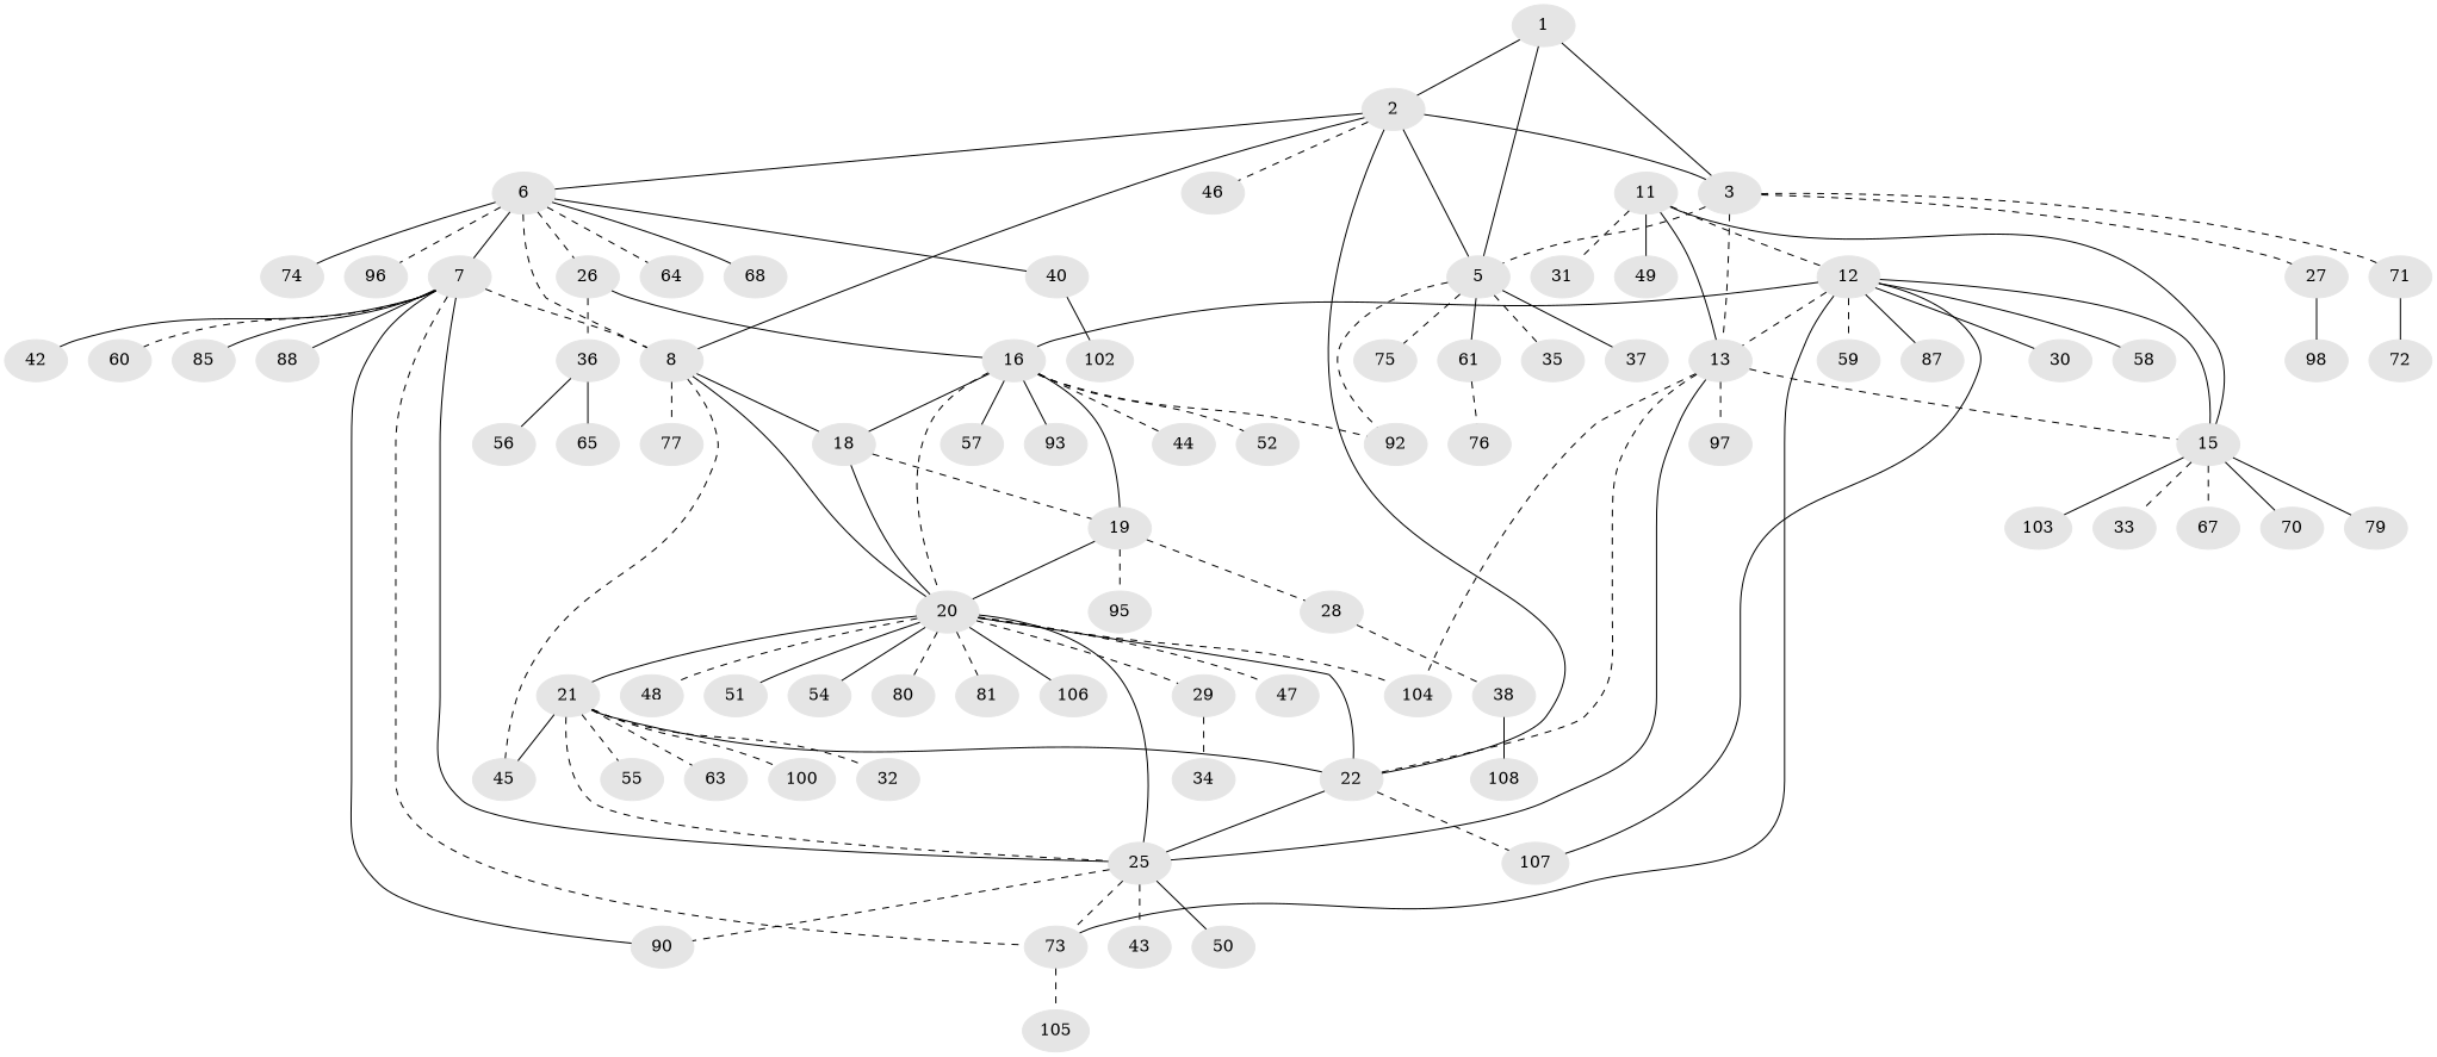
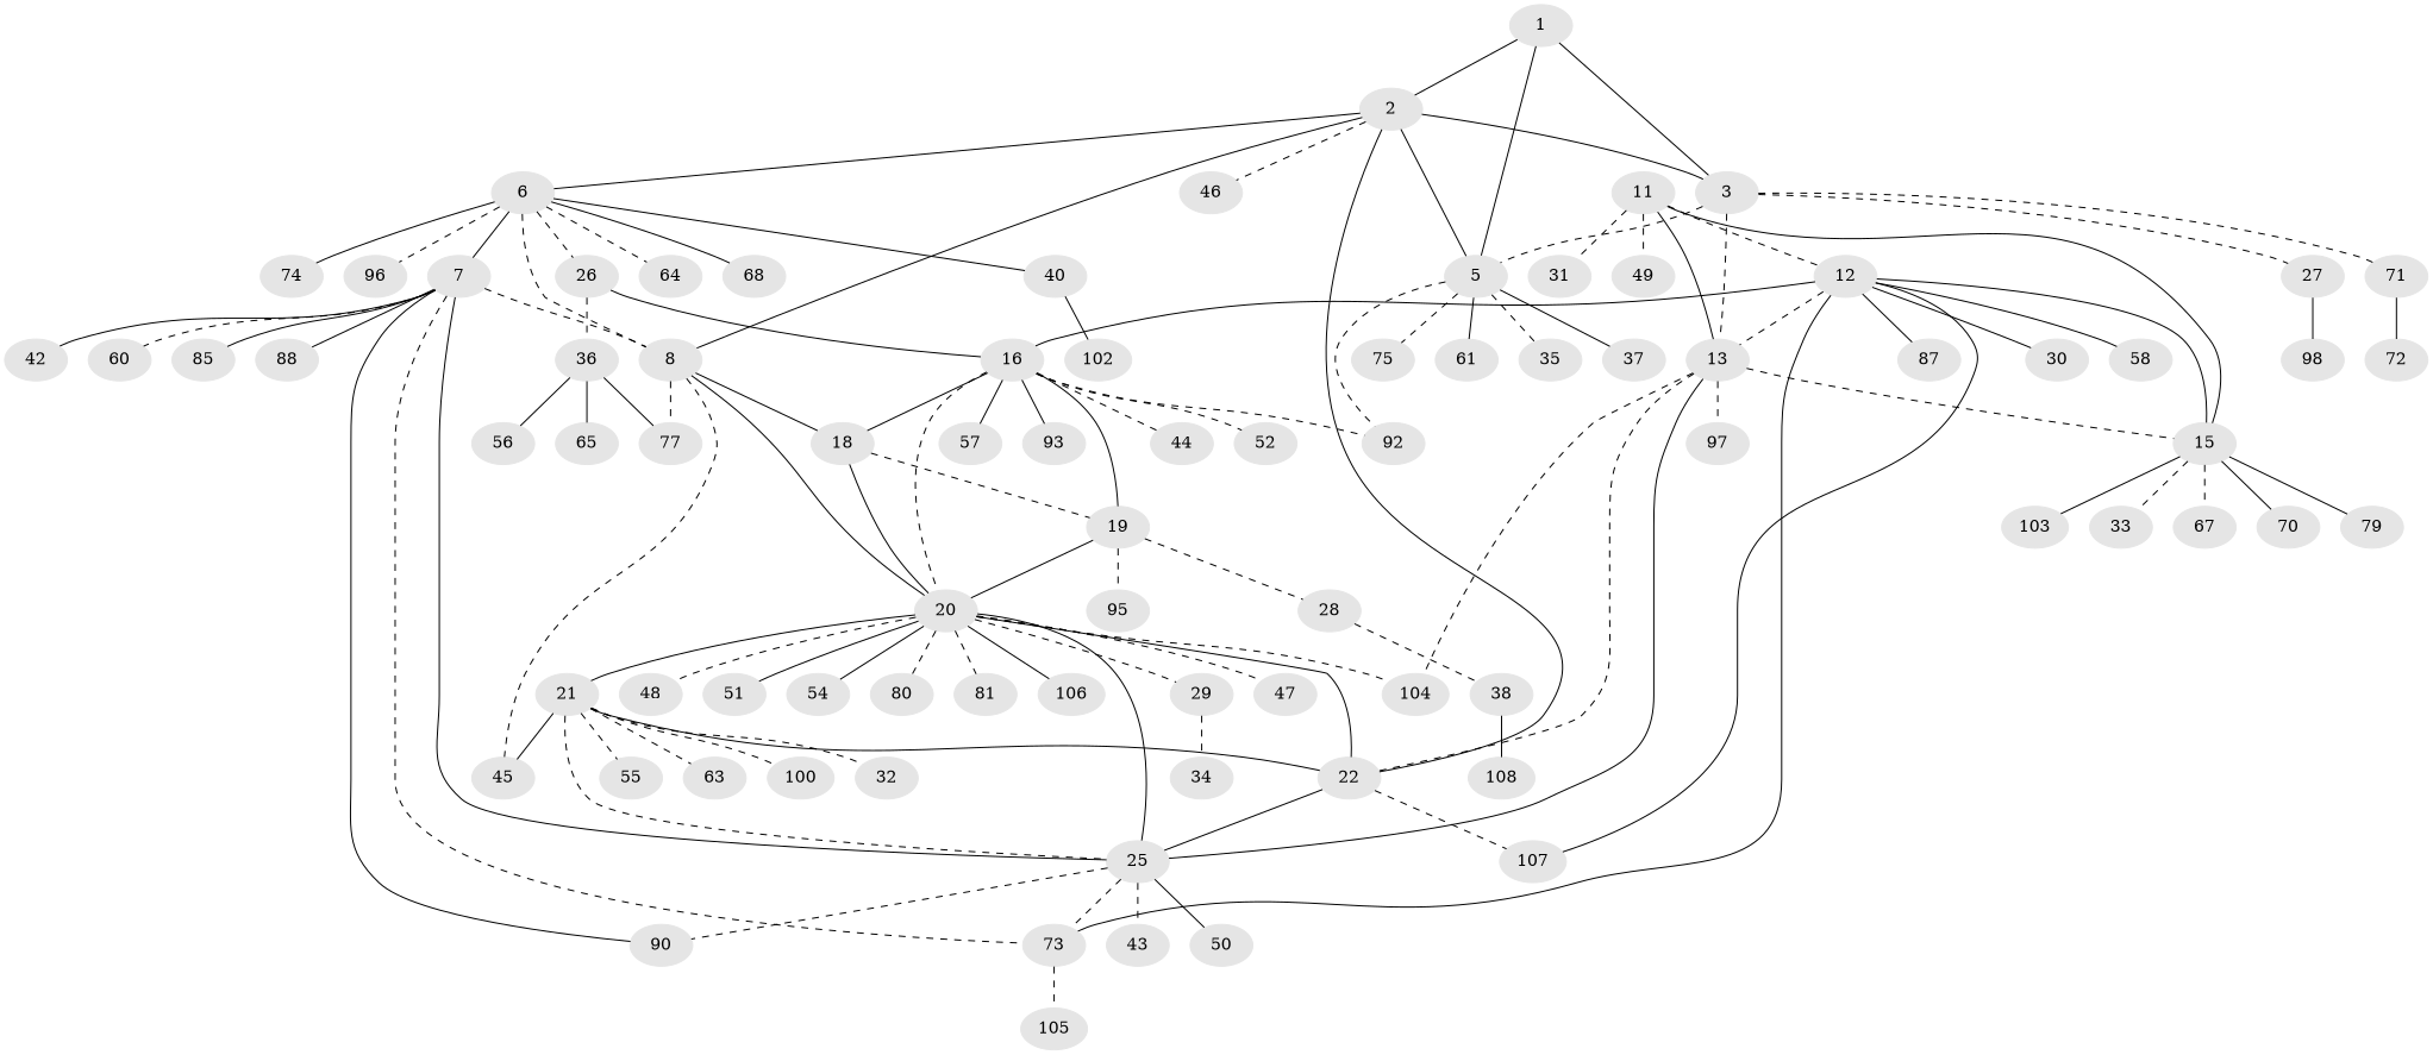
  graph {
    node [color=gray90 style=filled]
    edge [style=solid]
    1 [super="+82"]
    2 [super="+66"]
    3 [super="+4"]
    5 [super="+101"]
    6 [super="+9"]
    8 [super="+41"]
    22 [super="+23"]
    46
    13
    27 [super="+39"]
    71
    35
    37
    61
    75
    92 [super="+94"]
    7 [super="+10"]
    26
    40
    64
    68
    74
    96
    18
    20 [super="+24"]
    45
    77
    16 [super="+17"]
    19 [super="+69"]
    44
    52
    57
    93
    25 [super="+62"]
    107
    15 [super="+78"]
    97
    104
    98
    72
-   76
    42
    60
    73 [super="+89"]
    85 [super="+86"]
    88
    90
    36 [super="+84"]
    102
    12 [super="+14"]
    30 [super="+83"]
    58
-   59
    87
    43
    50
    105
    21 [super="+91"]
    29
    47
    48
    51
    54
    80
    81
    106
    11 [super="+53"]
    31
    49
    33
    67
    70
    79
    103
    28
    95
    38
    32
    55
    63
    100
    34
    56
    65
    108
    1 -- 2
    1 -- 3 [weight=2]
    1 -- 5
    2 -- 3 [weight=2]
    2 -- 5
    2 -- 6
    2 -- 8
    2 -- 22
    2 -- 46 [style=dashed]
    3 -- 5 [style=dashed weight=2]
    3 -- 13 [style=dashed]
    3 -- 27 [style=dashed]
    3 -- 71 [style=dashed]
    5 -- 35 [style=dashed]
    5 -- 37
    5 -- 61
    5 -- 75 [style=dashed]
    5 -- 92 [style=dashed]
    6 -- 8 [style=dashed weight=2]
    6 -- 7 [weight=4]
    6 -- 26 [style=dashed]
    6 -- 40
    6 -- 64 [style=dashed]
    6 -- 68
    6 -- 74
    6 -- 96 [style=dashed]
    8 -- 18
    8 -- 20
    8 -- 45 [style=dashed]
    8 -- 77 [style=dashed]
    22 -- 25 [weight=2]
    22 -- 107 [style=dashed]
    13 -- 22 [style=dashed]
    13 -- 25
    13 -- 15 [style=dashed]
    13 -- 97 [style=dashed]
    13 -- 104 [style=dashed]
    27 -- 98
    71 -- 72
-   61 -- 76 [style=dashed]
    7 -- 8 [style=dashed weight=2]
    7 -- 25
    7 -- 42
    7 -- 60 [style=dashed]
    7 -- 73 [style=dashed]
    7 -- 85
    7 -- 88
    7 -- 90
    26 -- 16
    26 -- 36 [style=dashed]
    40 -- 102
    18 -- 20
    18 -- 19 [style=dashed]
    20 -- 22 [weight=2]
    20 -- 25
    20 -- 104 [style=dashed]
    20 -- 21
    20 -- 29 [style=dashed]
    20 -- 47 [style=dashed]
    20 -- 48 [style=dashed]
    20 -- 51
    20 -- 54
    20 -- 80 [style=dashed]
    20 -- 81 [style=dashed]
    20 -- 106
    16 -- 92 [style=dashed]
    16 -- 18 [weight=2]
    16 -- 20 [style=dashed weight=2]
    16 -- 19 [weight=2]
    16 -- 44 [style=dashed]
    16 -- 52 [style=dashed]
    16 -- 57
    16 -- 93
    19 -- 20
    19 -- 28 [style=dashed]
    19 -- 95 [style=dashed]
    25 -- 73 [style=dashed]
    25 -- 90 [style=dashed]
    25 -- 43 [style=dashed]
    25 -- 50
    15 -- 33 [style=dashed]
    15 -- 67 [style=dashed]
    15 -- 70
    15 -- 79
    15 -- 103
    73 -- 105 [style=dashed]
+   36 -- 77
    36 -- 56
    36 -- 65
    12 -- 13 [style=dashed weight=2]
    12 -- 16
    12 -- 107
    12 -- 15 [weight=2]
    12 -- 73
    12 -- 30
    12 -- 58
-   12 -- 59 [style=dashed]
    12 -- 87
    21 -- 22 [weight=2]
    21 -- 45
    21 -- 25 [style=dashed]
    21 -- 32 [style=dashed]
    21 -- 55 [style=dashed]
    21 -- 63 [style=dashed]
    21 -- 100 [style=dashed]
    29 -- 34 [style=dashed]
    11 -- 13
    11 -- 15
    11 -- 12 [style=dashed weight=2]
    11 -- 31 [style=dashed]
-   11 -- 49
+   11 -- 49 [style=dashed]
    28 -- 38 [style=dashed]
    38 -- 108
  }
